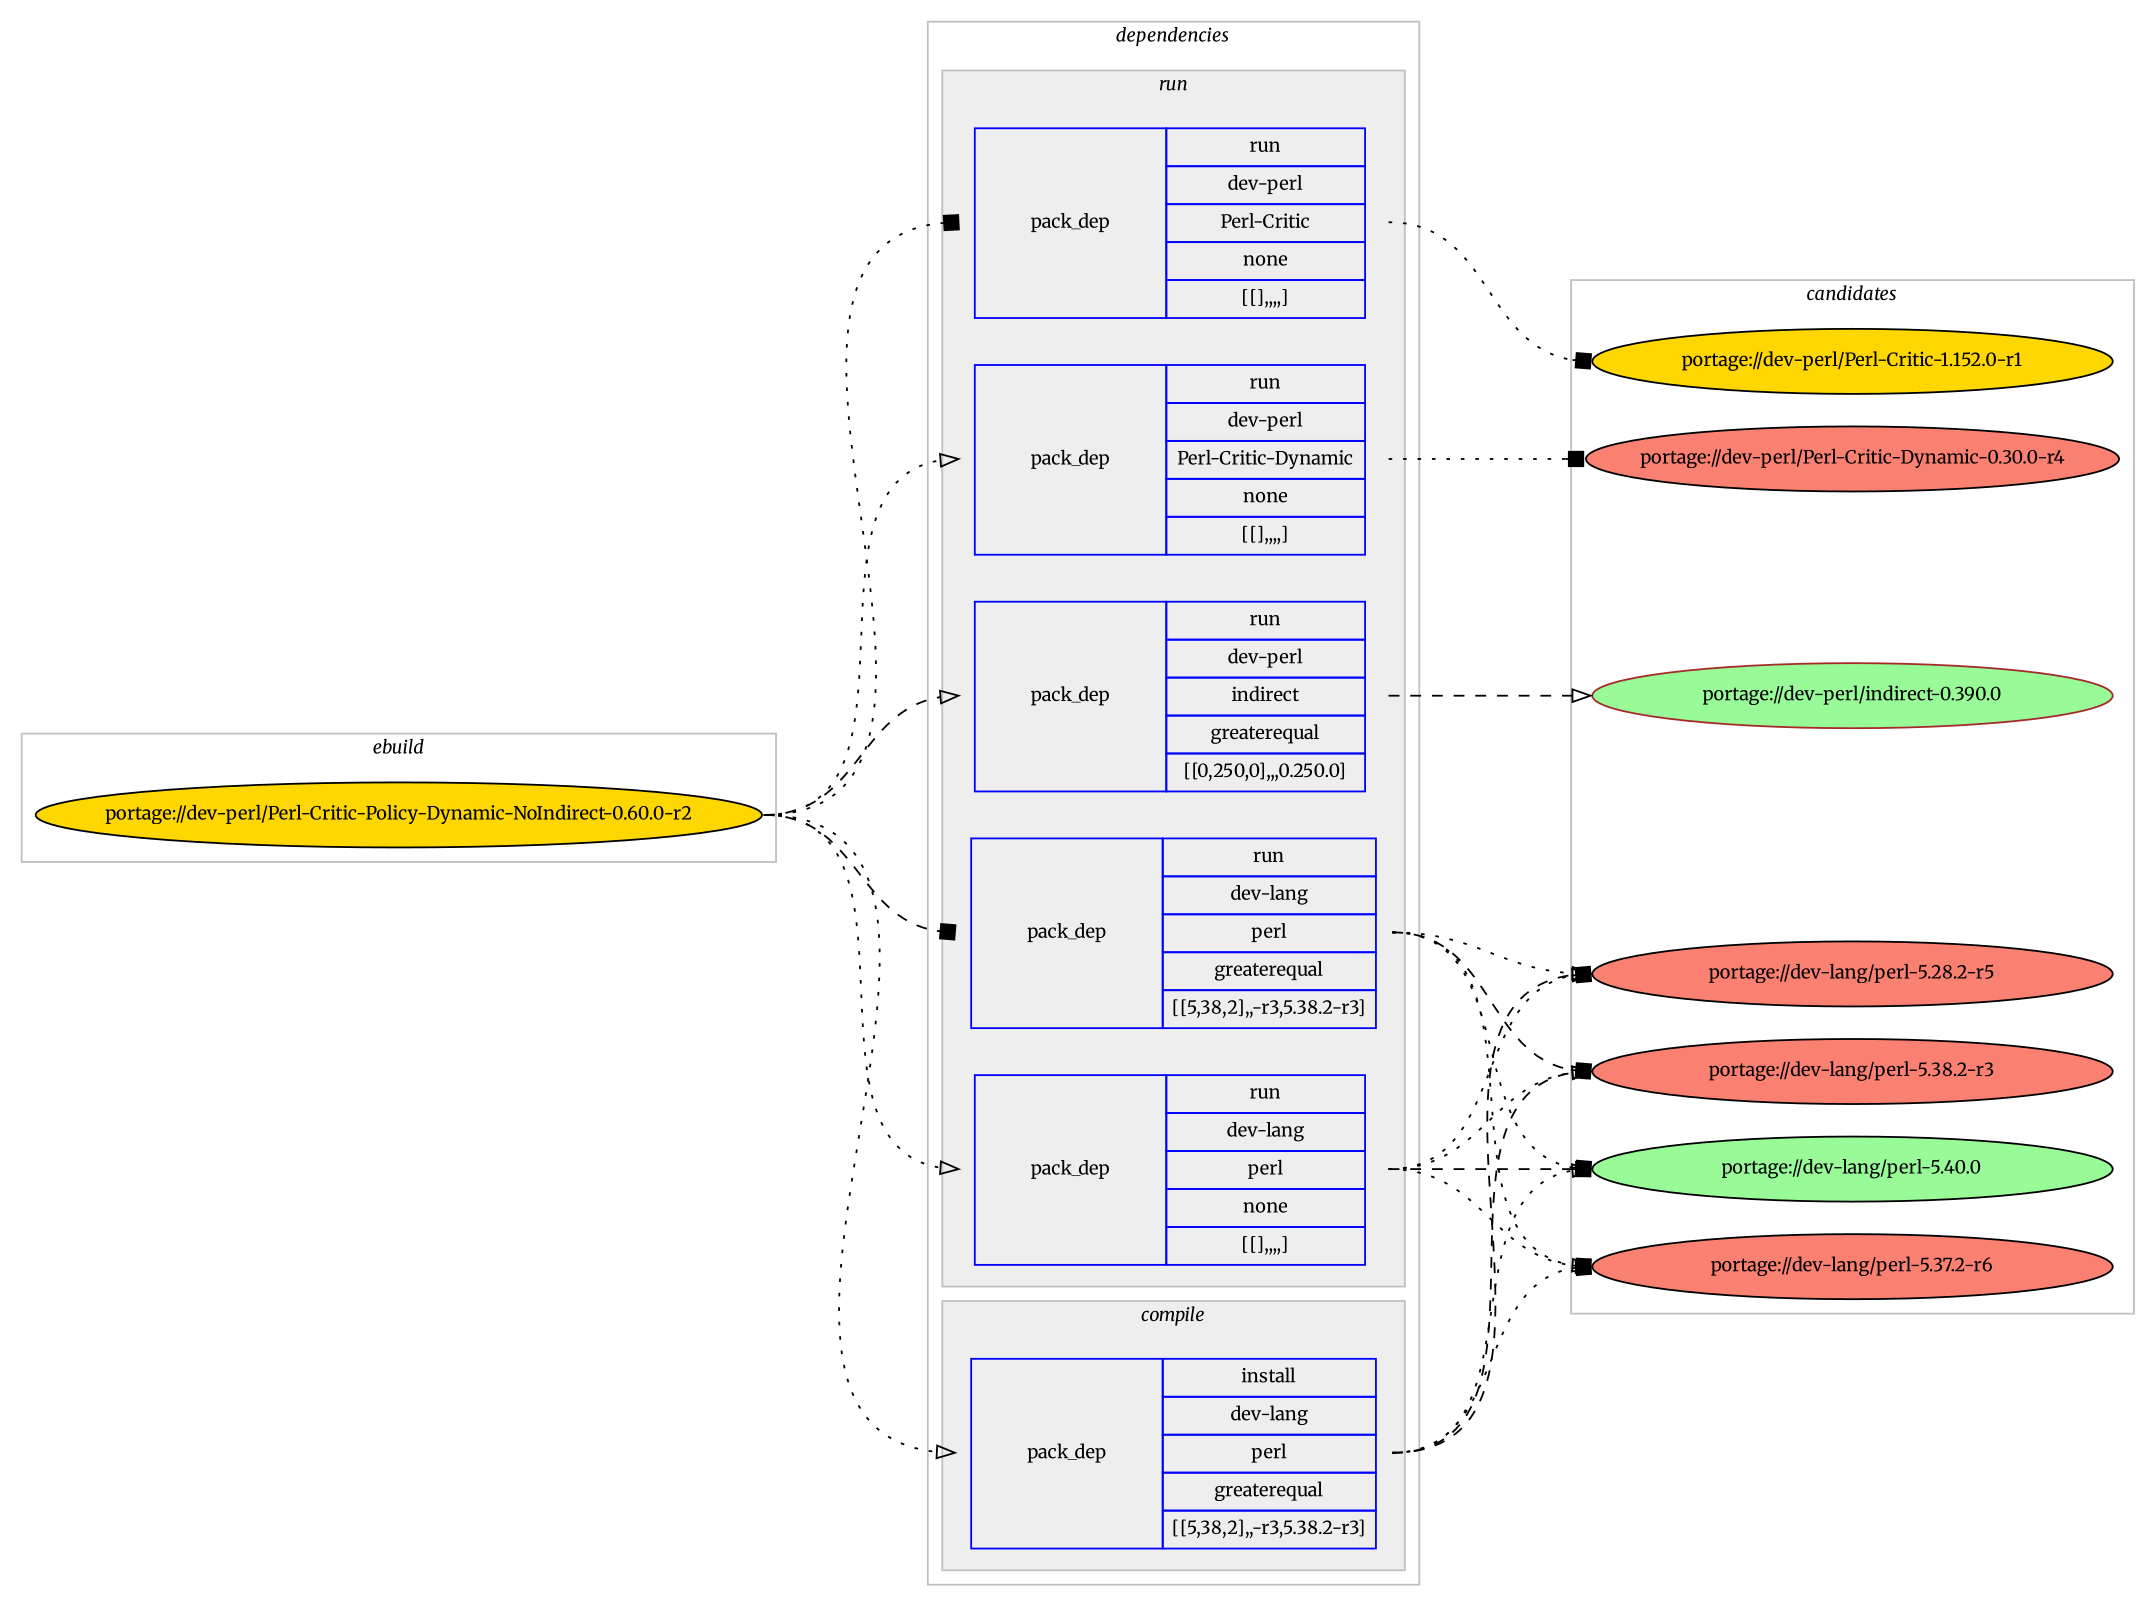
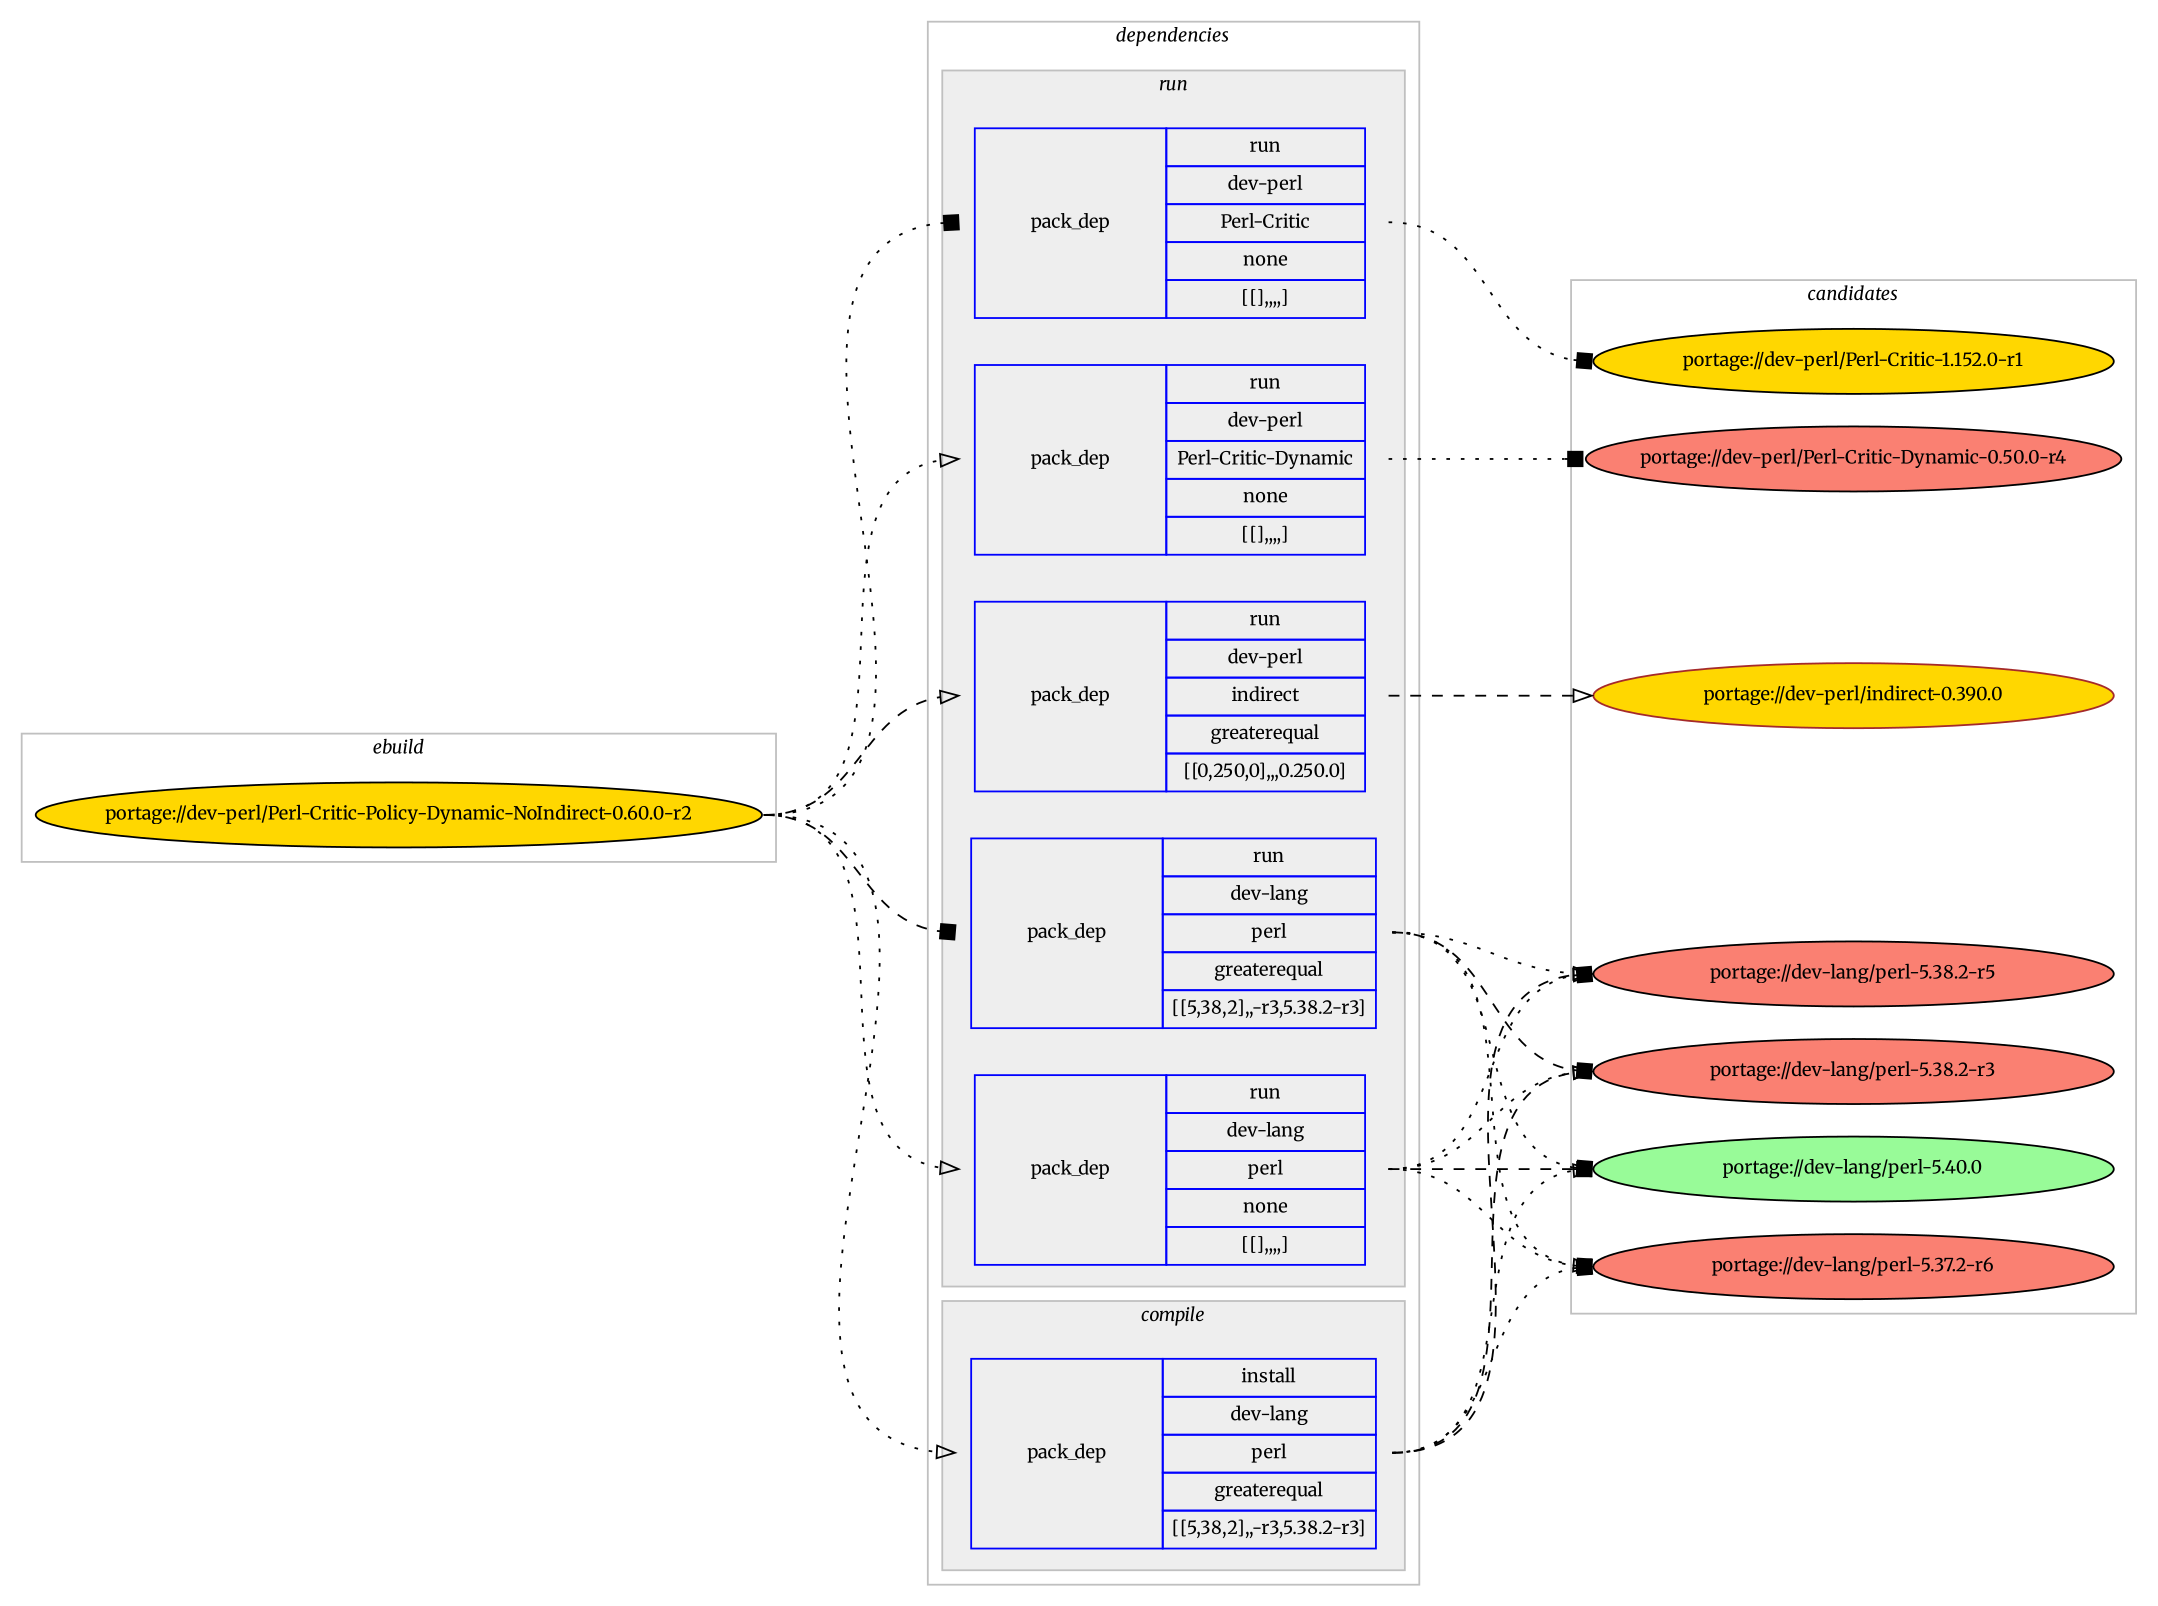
  digraph {
    compound=true
    concentrate=true
    fontname=Merriweather
    fontsize=10
    newrank=true
    rankdir=LR
    ranksep=1.5
    node [color=black fontname=Merriweather fontsize=10 style=filled]
    edge [arrowhead=onormal fontname=Merriweather headport=w style=dotted tailport=e weight=100]
    n1 [fillcolor=gold label="portage://dev-perl/Perl-Critic-Policy-Dynamic-NoIndirect-0.60.0-r2" width=4]
    n2 [color=blue label=<<TABLE BORDER="0" CELLBORDER="1" CELLSPACING="0" CELLPADDING="4" WIDTH="220"><TR><TD ROWSPAN="6" CELLPADDING="30">pack_dep</TD></TR><TR><TD WIDTH="110">install</TD></TR><TR><TD>dev-lang</TD></TR><TR><TD>perl</TD></TR><TR><TD>greaterequal</TD></TR><TR><TD>[[5,38,2],,-r3,5.38.2-r3]</TD></TR></TABLE>> shape=none style=""]
    n3 [color=blue label=<<TABLE BORDER="0" CELLBORDER="1" CELLSPACING="0" CELLPADDING="4" WIDTH="220"><TR><TD ROWSPAN="6" CELLPADDING="30">pack_dep</TD></TR><TR><TD WIDTH="110">run</TD></TR><TR><TD>dev-lang</TD></TR><TR><TD>perl</TD></TR><TR><TD>greaterequal</TD></TR><TR><TD>[[5,38,2],,-r3,5.38.2-r3]</TD></TR></TABLE>> shape=none style=""]
    n4 [color=blue label=<<TABLE BORDER="0" CELLBORDER="1" CELLSPACING="0" CELLPADDING="4" WIDTH="220"><TR><TD ROWSPAN="6" CELLPADDING="30">pack_dep</TD></TR><TR><TD WIDTH="110">run</TD></TR><TR><TD>dev-lang</TD></TR><TR><TD>perl</TD></TR><TR><TD>none</TD></TR><TR><TD>[[],,,,]</TD></TR></TABLE>> shape=none style=""]
    n5 [color=blue label=<<TABLE BORDER="0" CELLBORDER="1" CELLSPACING="0" CELLPADDING="4" WIDTH="220"><TR><TD ROWSPAN="6" CELLPADDING="30">pack_dep</TD></TR><TR><TD WIDTH="110">run</TD></TR><TR><TD>dev-perl</TD></TR><TR><TD>Perl-Critic</TD></TR><TR><TD>none</TD></TR><TR><TD>[[],,,,]</TD></TR></TABLE>> shape=none style=""]
    n6 [color=blue label=<<TABLE BORDER="0" CELLBORDER="1" CELLSPACING="0" CELLPADDING="4" WIDTH="220"><TR><TD ROWSPAN="6" CELLPADDING="30">pack_dep</TD></TR><TR><TD WIDTH="110">run</TD></TR><TR><TD>dev-perl</TD></TR><TR><TD>Perl-Critic-Dynamic</TD></TR><TR><TD>none</TD></TR><TR><TD>[[],,,,]</TD></TR></TABLE>> shape=none style=""]
    n7 [color=blue label=<<TABLE BORDER="0" CELLBORDER="1" CELLSPACING="0" CELLPADDING="4" WIDTH="220"><TR><TD ROWSPAN="6" CELLPADDING="30">pack_dep</TD></TR><TR><TD WIDTH="110">run</TD></TR><TR><TD>dev-perl</TD></TR><TR><TD>indirect</TD></TR><TR><TD>greaterequal</TD></TR><TR><TD>[[0,250,0],,,0.250.0]</TD></TR></TABLE>> shape=none style=""]
    n8 [fillcolor=palegreen label="portage://dev-lang/perl-5.40.0" width=4]
    n9 [fillcolor=salmon label="portage://dev-lang/perl-5.37.2-r6" width=4]
-   n10 [fillcolor=salmon label="portage://dev-lang/perl-5.28.2-r5" width=4]
+   n10 [fillcolor=salmon label="portage://dev-lang/perl-5.38.2-r5" width=4]
    n11 [fillcolor=salmon label="portage://dev-lang/perl-5.38.2-r3" width=4]
    n12 [fillcolor=gold label="portage://dev-perl/Perl-Critic-1.152.0-r1" width=4]
-   n13 [fillcolor=salmon label="portage://dev-perl/Perl-Critic-Dynamic-0.30.0-r4" width=4]
-   n14 [color=brown fillcolor=palegreen label="portage://dev-perl/indirect-0.390.0" width=4]
+   n13 [fillcolor=salmon label="portage://dev-perl/Perl-Critic-Dynamic-0.50.0-r4" width=4]
+   n14 [color=brown fillcolor=gold label="portage://dev-perl/indirect-0.390.0" width=4]
    subgraph cluster_1 {
      color=gray
      label=<<i>ebuild</i>>
      n1
    }
    subgraph cluster_2 {
      color=gray
      label=<<i>dependencies</i>>
      subgraph cluster_3 {
        color=gray
        fillcolor="#eeeeee"
        label=<<i>run</i>>
        style=filled
        subgraph sub_4 {
          color=gray
          fillcolor="#eeeeee"
          label=<<i>run</i>>
          style=filled
          n3
        }
        subgraph sub_5 {
          color=gray
          fillcolor="#eeeeee"
          label=<<i>run</i>>
          style=filled
          n4
        }
        subgraph sub_6 {
          color=gray
          fillcolor="#eeeeee"
          label=<<i>run</i>>
          style=filled
          n5
        }
        subgraph sub_7 {
          color=gray
          fillcolor="#eeeeee"
          label=<<i>run</i>>
          style=filled
          n6
        }
        subgraph sub_8 {
          color=gray
          fillcolor="#eeeeee"
          label=<<i>run</i>>
          style=filled
          n7
        }
      }
      subgraph cluster_9 {
        color=gray
        fillcolor="#eeeeee"
        label=<<i>compile</i>>
        style=filled
        subgraph sub_10 {
          color=gray
          fillcolor="#eeeeee"
          label=<<i>compile</i>>
          style=filled
          n2
        }
      }
      subgraph cluster_11 {
        color=gray
        fillcolor="#eeeeee"
        label=<<i>compile and run</i>>
        style=filled
      }
    }
    subgraph cluster_12 {
      color=gray
      label=<<i>candidates</i>>
      rank=same
      subgraph sub_13 {
        color=black
        label=<<i>candidates</i>>
        nodesep=1
        rank=same
        n8
        n9
        n10
        n11
      }
      subgraph sub_14 {
        color=black
        label=<<i>candidates</i>>
        nodesep=1
        rank=same
        n8
        n9
        n10
        n11
      }
      subgraph sub_15 {
        color=black
        label=<<i>candidates</i>>
        nodesep=1
        rank=same
        n8
        n9
        n10
        n11
      }
      subgraph sub_16 {
        color=black
        label=<<i>candidates</i>>
        nodesep=1
        rank=same
        n12
      }
      subgraph sub_17 {
        color=black
        label=<<i>candidates</i>>
        nodesep=1
        rank=same
        n13
      }
      subgraph sub_18 {
        color=black
        label=<<i>candidates</i>>
        nodesep=1
        rank=same
        n14
      }
    }
    n1 -> n2 [weight=20]
    n1 -> n3 [arrowhead=box style=dashed weight=20]
    n1 -> n4 [weight=20]
    n1 -> n5 [arrowhead=box weight=20]
    n1 -> n6 [weight=20]
    n1 -> n7 [style=dashed weight=20]
    n2 -> n8
    n2 -> n9 [arrowhead=box]
    n2 -> n10 [style=dashed]
    n2 -> n11 [style=dashed]
    n3 -> n8 [arrowhead=box]
    n3 -> n9
    n3 -> n10
    n3 -> n11 [arrowhead=box style=dashed]
    n4 -> n8 [arrowhead=box style=dashed]
    n4 -> n9 [arrowhead=box]
    n4 -> n10 [arrowhead=box]
    n4 -> n11
    n5 -> n12 [arrowhead=box]
    n6 -> n13 [arrowhead=box]
    n7 -> n14 [style=dashed]
  }
